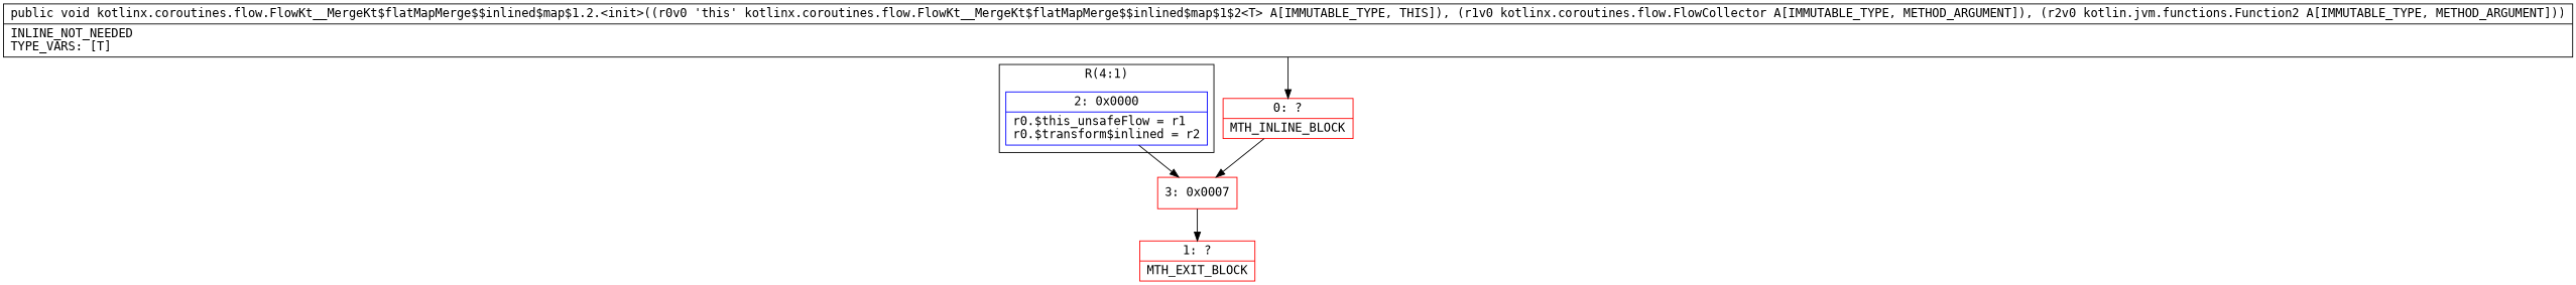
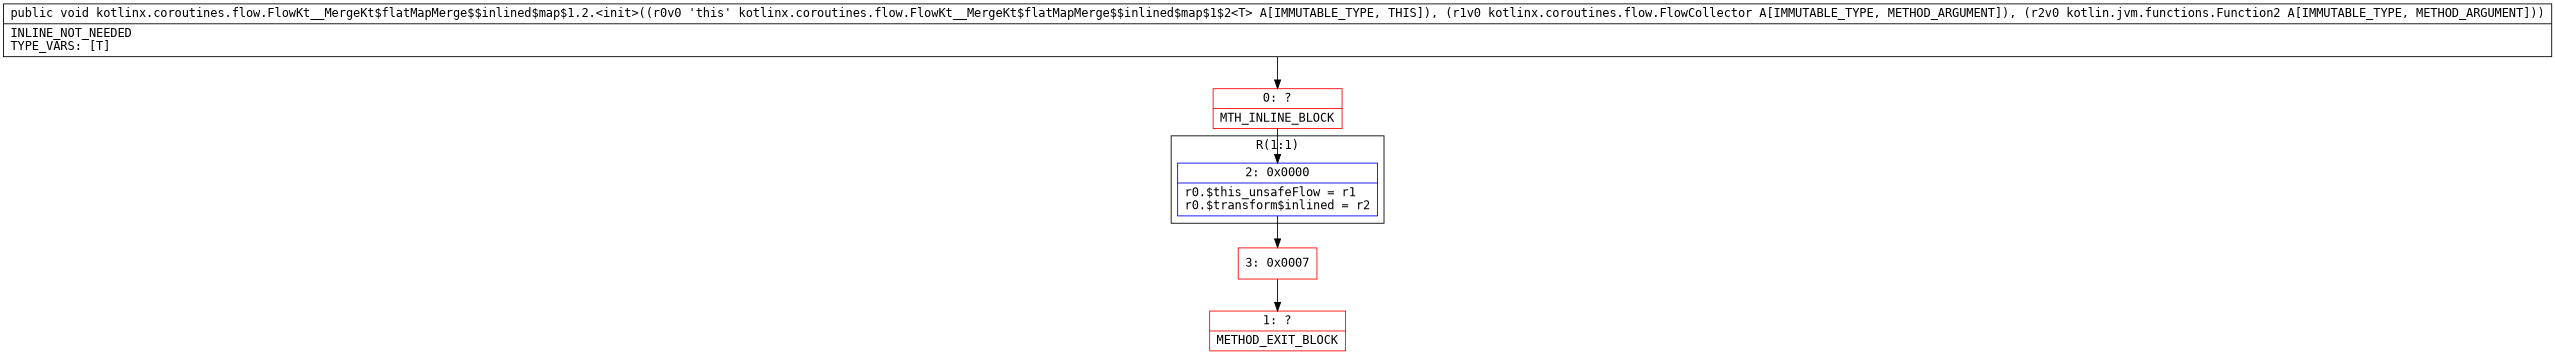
  digraph {
    fontname="DejaVu Sans Mono"
    node [color=red fontname="DejaVu Sans Mono" shape=record]
    edge [fontname="DejaVu Sans Mono"]
    n1 [color=blue label="{2\:\ 0x0000|r0.$this_unsafeFlow = r1\lr0.$transform$inlined = r2\l}"]
    n2 [label="{3\:\ 0x0007}"]
-   n3 [label="{1\:\ ?|MTH_EXIT_BLOCK\l}"]
+   n3 [label="{1\:\ ?|METHOD_EXIT_BLOCK\l}"]
    n4 [label="{0\:\ ?|MTH_INLINE_BLOCK\l}"]
    n5 [label="{public void kotlinx.coroutines.flow.FlowKt__MergeKt$flatMapMerge$$inlined$map$1.2.\<init\>((r0v0 'this' kotlinx.coroutines.flow.FlowKt__MergeKt$flatMapMerge$$inlined$map$1$2\<T\> A[IMMUTABLE_TYPE, THIS]), (r1v0 kotlinx.coroutines.flow.FlowCollector A[IMMUTABLE_TYPE, METHOD_ARGUMENT]), (r2v0 kotlin.jvm.functions.Function2 A[IMMUTABLE_TYPE, METHOD_ARGUMENT]))  | INLINE_NOT_NEEDED\lTYPE_VARS: [T]\l}" color=""]
    subgraph cluster_1 {
-     label="R(4:1)"
+     label="R(1:1)"
      n1
    }
    n1 -> n2
    n2 -> n3
-   n4 -> n2
+   n4 -> n1
    n5 -> n4
  }
